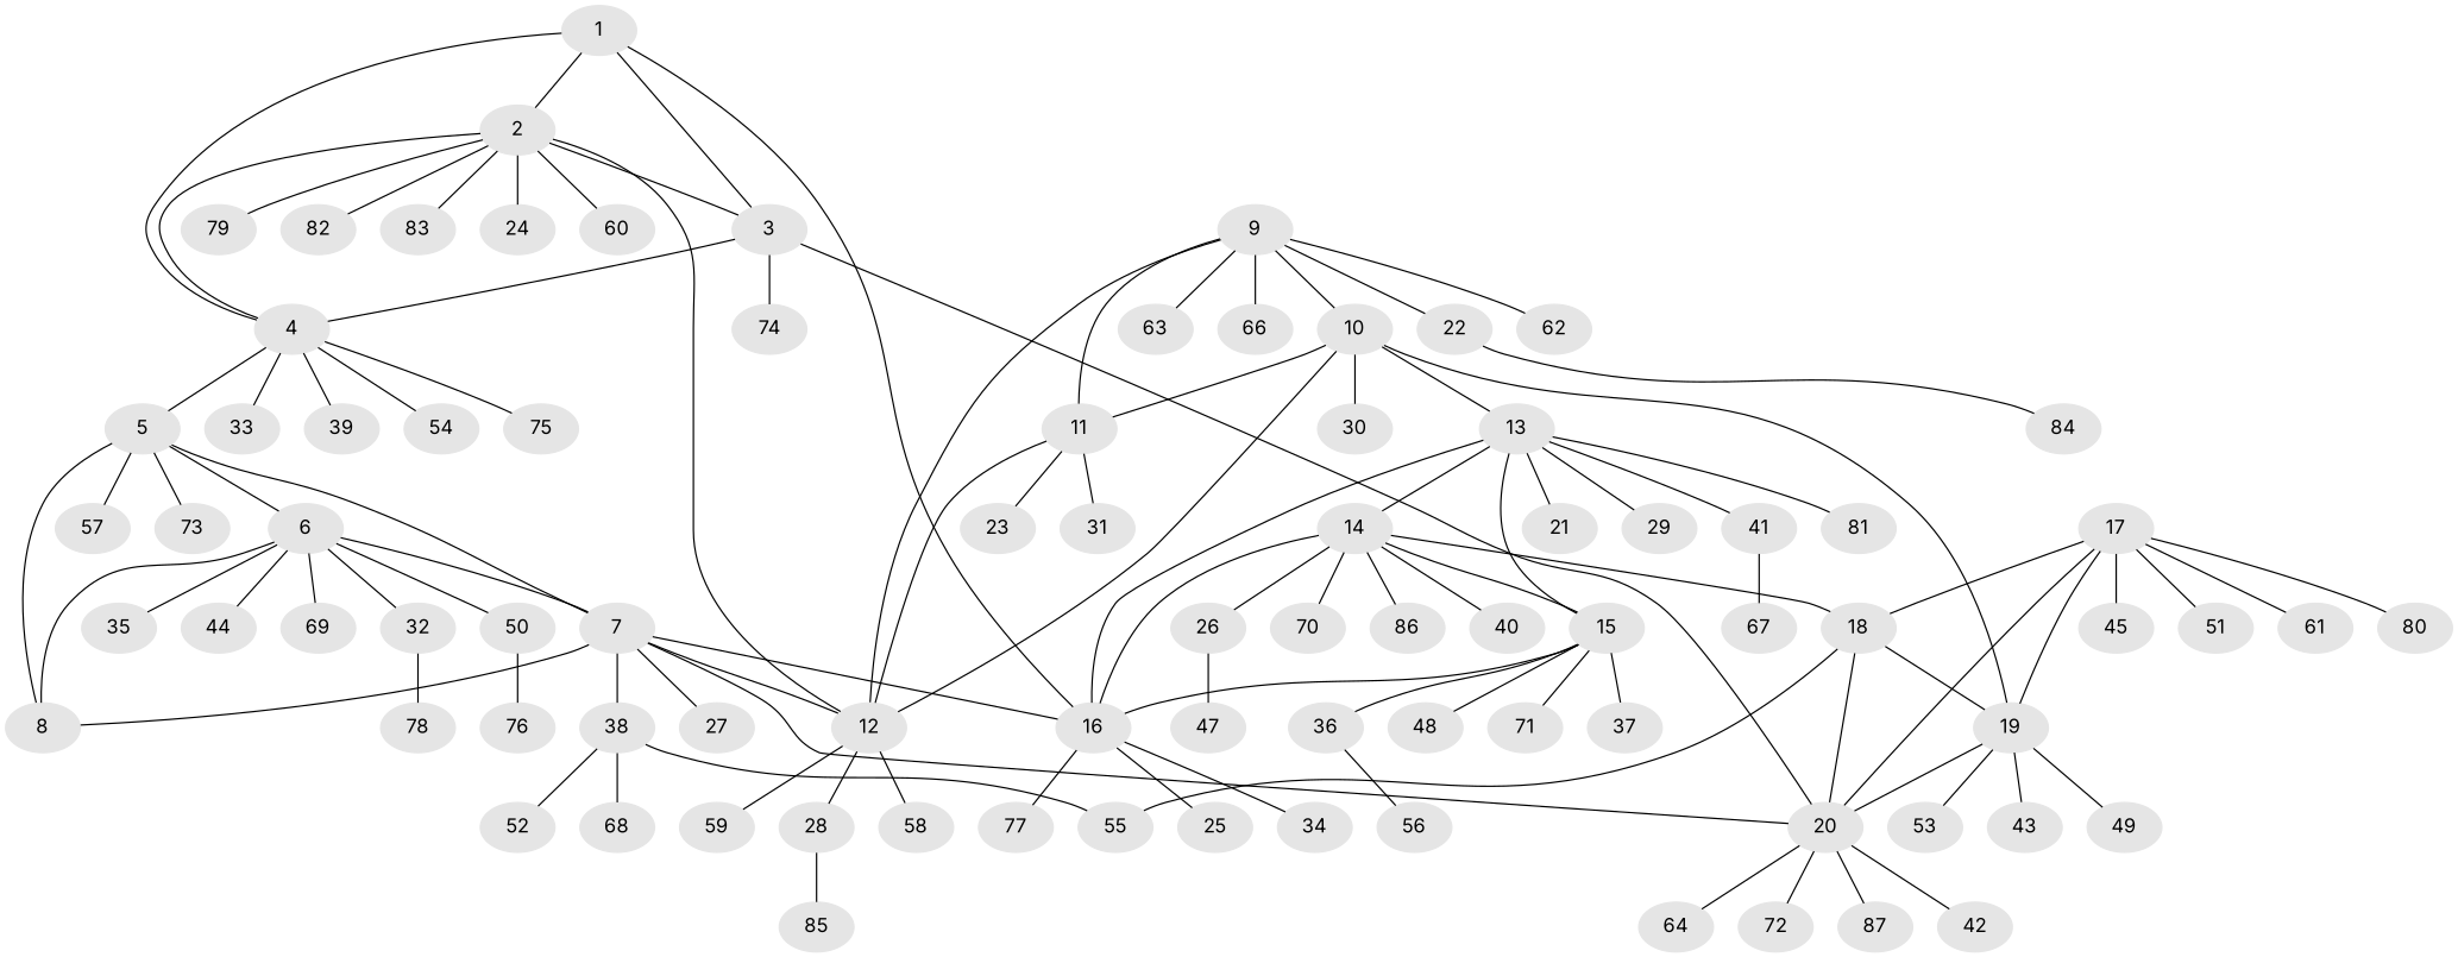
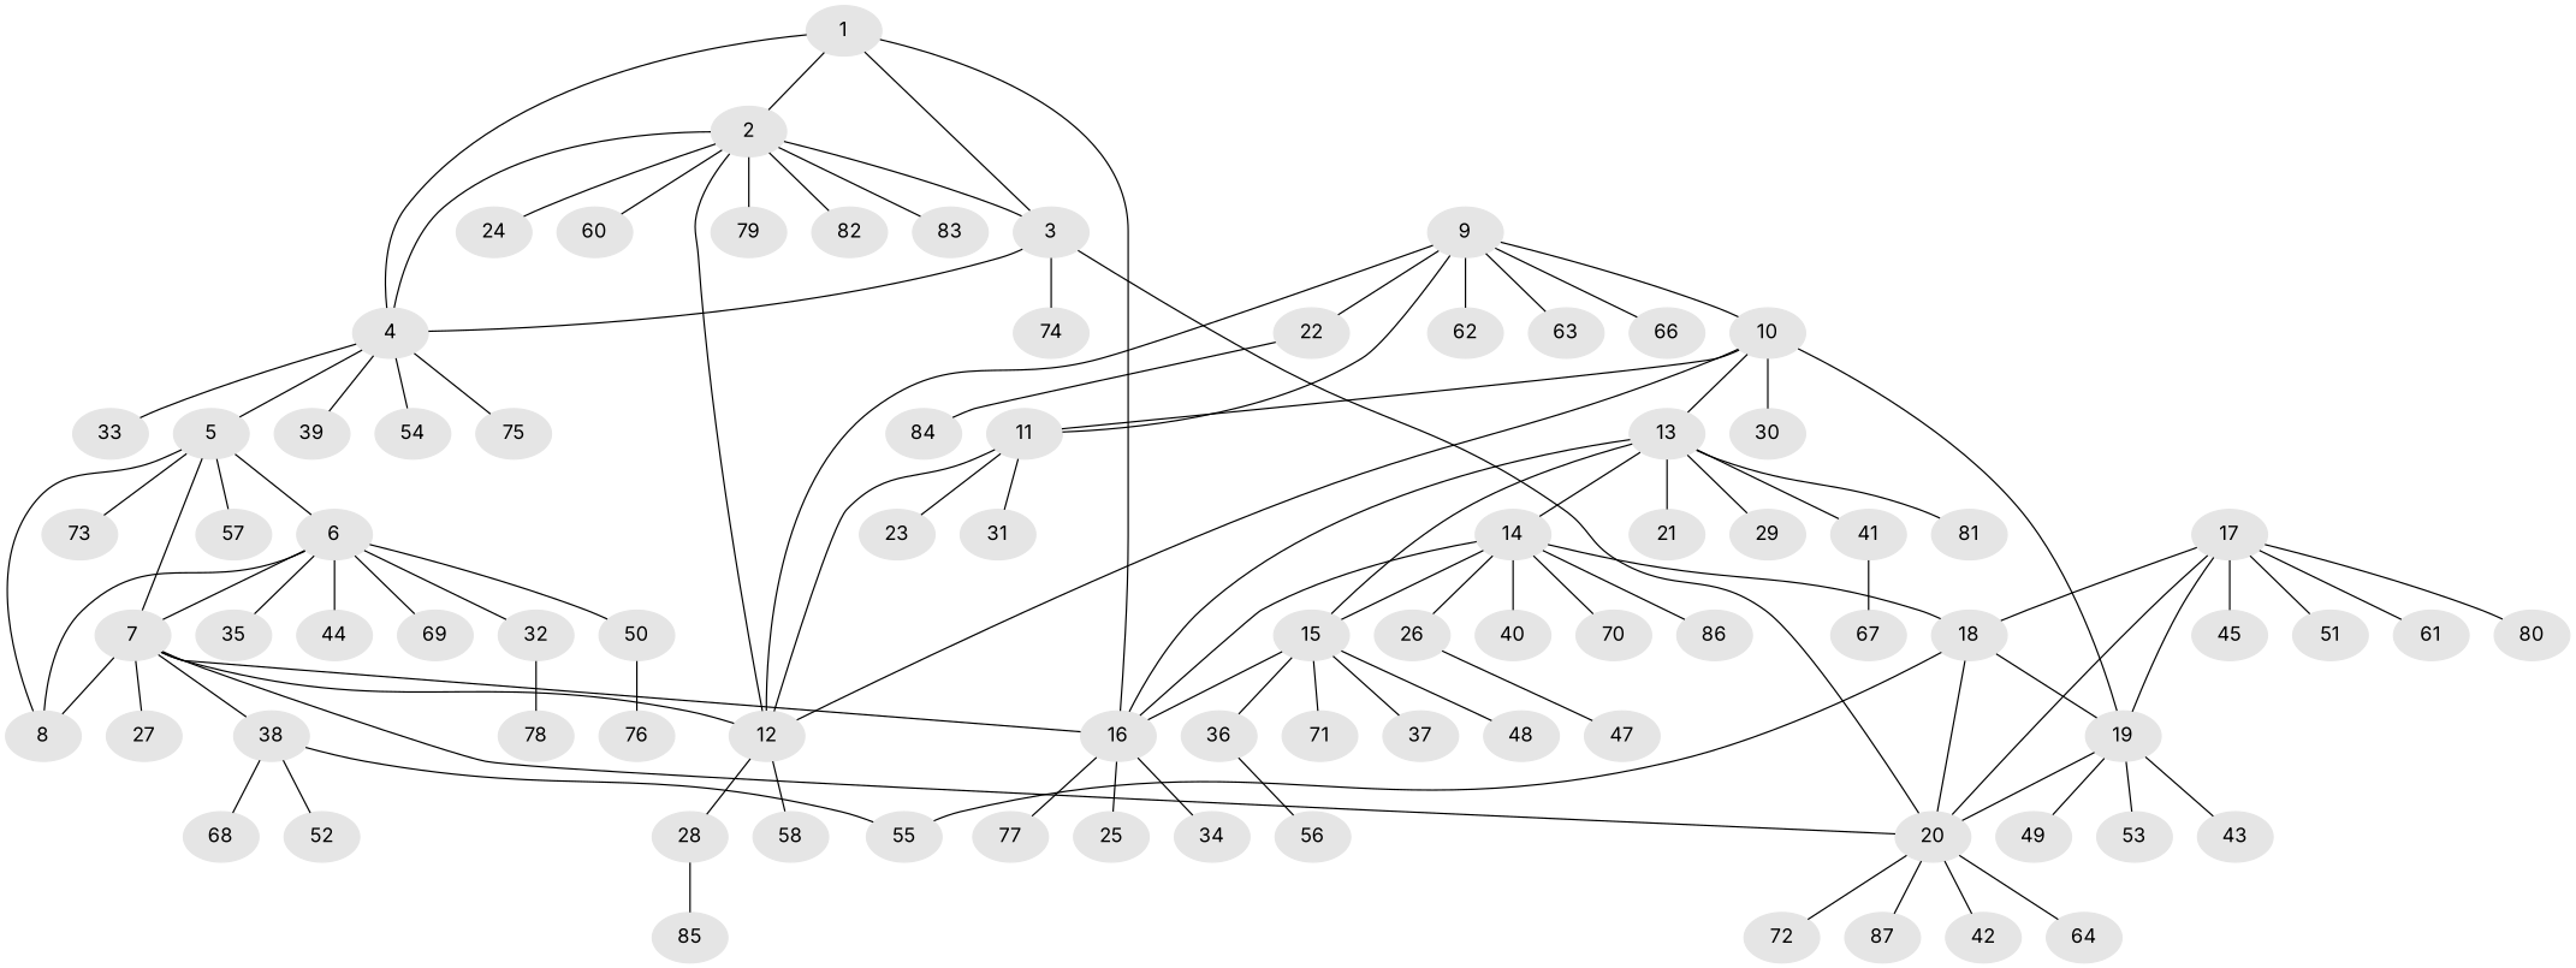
  graph {
    fontname=Inter
    node [color=gray90 fontname=Inter style=filled]
    edge [fontname=Inter]
    1
    2
    3
    4
    16
    12
    24
    60
    79
    82
    83
    20
    74
    5
    33
    39
    54
    75
    25
    34
    77
    28
    58
-   59
    42
    64
    72
    87
    6
    7
    8
    57
    73
    32
    35
    44
    50
    69
    27
    38
    78
    76
    55
    52
    68
    9
    10
    11
    22
    62
    63
    66
    13
    19
    30
    23
    31
    84
    14
    15
    21
    29
    41
    81
    43
    49
    53
    85
    18
    26
    40
    70
    86
    36
    37
    48
    71
    67
    47
    56
    17
    45
    51
    61
    80
    1 -- 2
    1 -- 3
    1 -- 4
    1 -- 16
    2 -- 3
    2 -- 4
    2 -- 12
    2 -- 24
    2 -- 60
    2 -- 79
    2 -- 82
    2 -- 83
    3 -- 4
    3 -- 20
    3 -- 74
    4 -- 5
    4 -- 33
    4 -- 39
    4 -- 54
    4 -- 75
    16 -- 25
    16 -- 34
    16 -- 77
    12 -- 28
    12 -- 58
-   12 -- 59
    20 -- 42
    20 -- 64
    20 -- 72
    20 -- 87
    5 -- 6
    5 -- 7
    5 -- 8
    5 -- 57
    5 -- 73
    28 -- 85
    6 -- 7
    6 -- 8
    6 -- 32
    6 -- 35
    6 -- 44
    6 -- 50
    6 -- 69
    7 -- 16
    7 -- 12
    7 -- 20
    7 -- 8
    7 -- 27
    7 -- 38
    32 -- 78
    50 -- 76
    38 -- 55
    38 -- 52
    38 -- 68
    9 -- 12
    9 -- 10
    9 -- 11
    9 -- 22
    9 -- 62
    9 -- 63
    9 -- 66
    10 -- 12
    10 -- 11
    10 -- 13
    10 -- 19
    10 -- 30
    11 -- 12
    11 -- 23
    11 -- 31
    22 -- 84
    13 -- 16
    13 -- 14
    13 -- 15
    13 -- 21
    13 -- 29
    13 -- 41
    13 -- 81
    19 -- 20
    19 -- 43
    19 -- 49
    19 -- 53
    14 -- 16
    14 -- 15
    14 -- 18
    14 -- 26
    14 -- 40
    14 -- 70
    14 -- 86
    15 -- 16
    15 -- 36
    15 -- 37
    15 -- 48
    15 -- 71
    41 -- 67
    18 -- 20
    18 -- 55
    18 -- 19
    26 -- 47
    36 -- 56
    17 -- 20
    17 -- 19
    17 -- 18
    17 -- 45
    17 -- 51
    17 -- 61
    17 -- 80
  }
